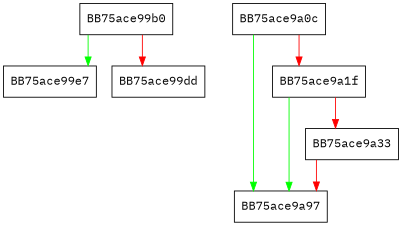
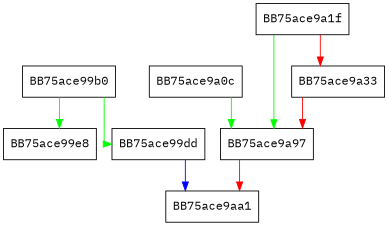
  digraph {
    fontname="IBM Plex Mono"
    splines=ortho
    node [fontname="IBM Plex Mono" shape=box]
    edge [color=red fontname="IBM Plex Mono"]
    BB75ace99b0
-   BB75ace99e7
+   BB75ace99e7 [label=BB75ace99e8]
    BB75ace99dd
+   BB75ace9aa1
    BB75ace9a0c
    BB75ace9a97
    BB75ace9a1f
    BB75ace9a33
    BB75ace99b0 -> BB75ace99e7 [color=green]
-   BB75ace99b0 -> BB75ace99dd
+   BB75ace99b0 -> BB75ace99dd [color=green]
+   BB75ace99dd -> BB75ace9aa1 [color=blue]
    BB75ace9a0c -> BB75ace9a97 [color=green]
-   BB75ace9a0c -> BB75ace9a1f
+   BB75ace9a97 -> BB75ace9aa1
    BB75ace9a1f -> BB75ace9a97 [color=green]
    BB75ace9a1f -> BB75ace9a33
    BB75ace9a33 -> BB75ace9a97
  }
